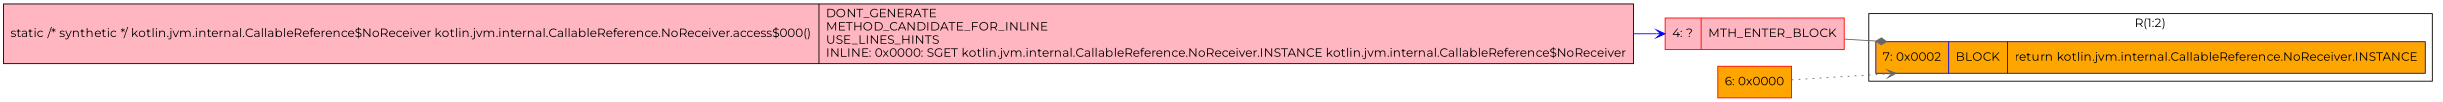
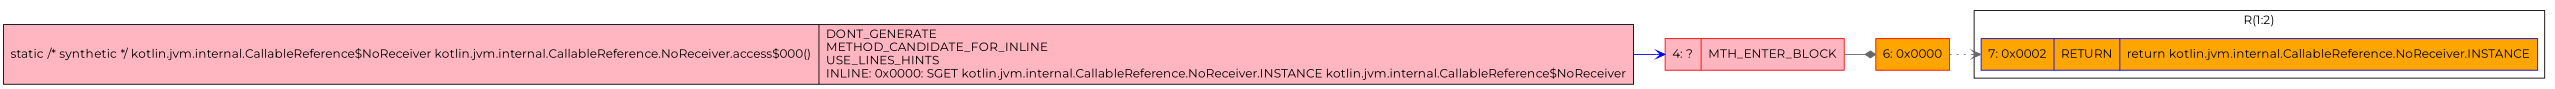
  digraph {
    fontname=Montserrat
    rankdir=LR
    node [color=red fillcolor=orange fontname=Montserrat shape=record style=filled]
    edge [arrowhead=vee color=gray40 fontname=Montserrat style=solid]
-   n1 [color=blue label="{7\:\ 0x0002|BLOCK\l|return kotlin.jvm.internal.CallableReference.NoReceiver.INSTANCE\l}"]
+   n1 [color=blue label="{7\:\ 0x0002|RETURN\l|return kotlin.jvm.internal.CallableReference.NoReceiver.INSTANCE\l}"]
    n2 [fillcolor=lightpink label="{4\:\ ?|MTH_ENTER_BLOCK\l}"]
    n3 [label="{6\:\ 0x0000}"]
    n4 [fillcolor=lightpink label="{static \/* synthetic *\/ kotlin.jvm.internal.CallableReference$NoReceiver kotlin.jvm.internal.CallableReference.NoReceiver.access$000()  | DONT_GENERATE\lMETHOD_CANDIDATE_FOR_INLINE\lUSE_LINES_HINTS\lINLINE: 0x0000: SGET   kotlin.jvm.internal.CallableReference.NoReceiver.INSTANCE kotlin.jvm.internal.CallableReference$NoReceiver\l}" color=""]
    subgraph cluster_1 {
      label="R(1:2)"
      n1
    }
-   n2 -> n1 [arrowhead=diamond]
+   n2 -> n3 [arrowhead=diamond]
    n3 -> n1 [style=dotted]
    n4 -> n2 [color=blue]
  }
